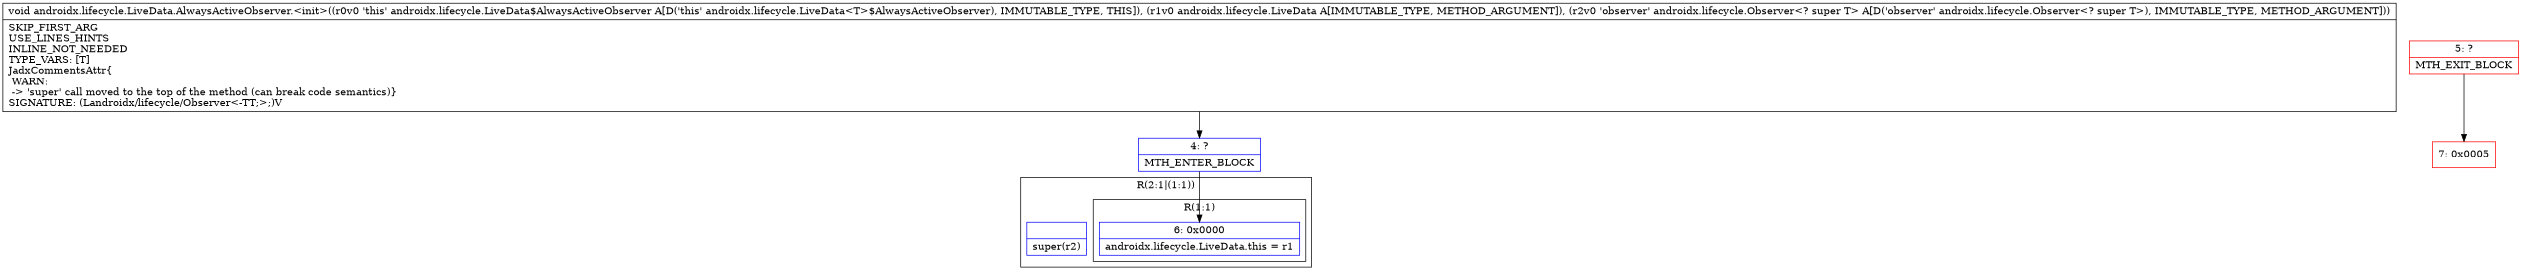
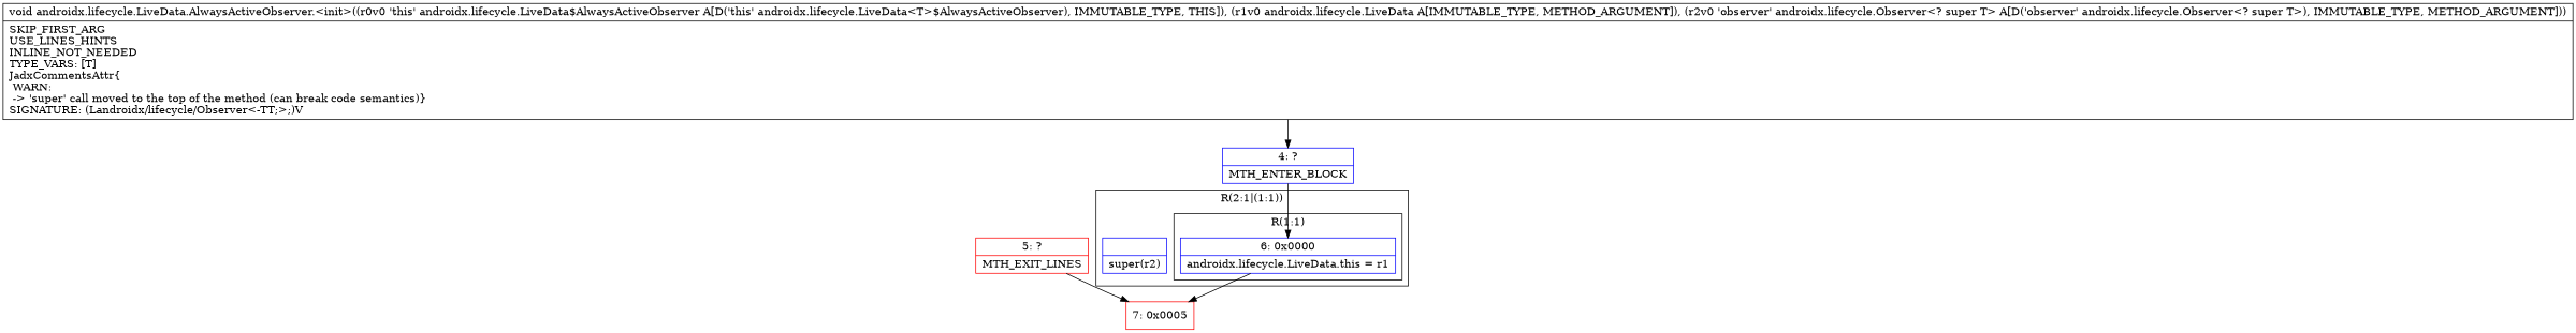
  digraph {
    node [color=blue shape=record]
    n1 [label="{6\:\ 0x0000|androidx.lifecycle.LiveData.this = r1\l}"]
    n2 [label="{|super(r2)\l}"]
    n3 [color=red label="{7\:\ 0x0005}"]
    n4 [label="{4\:\ ?|MTH_ENTER_BLOCK\l}"]
-   n5 [color=red label="{5\:\ ?|MTH_EXIT_BLOCK\l}"]
+   n5 [color=red label="{5\:\ ?|MTH_EXIT_LINES\l}"]
    n6 [label="{void androidx.lifecycle.LiveData.AlwaysActiveObserver.\<init\>((r0v0 'this' androidx.lifecycle.LiveData$AlwaysActiveObserver A[D('this' androidx.lifecycle.LiveData\<T\>$AlwaysActiveObserver), IMMUTABLE_TYPE, THIS]), (r1v0 androidx.lifecycle.LiveData A[IMMUTABLE_TYPE, METHOD_ARGUMENT]), (r2v0 'observer' androidx.lifecycle.Observer\<? super T\> A[D('observer' androidx.lifecycle.Observer\<? super T\>), IMMUTABLE_TYPE, METHOD_ARGUMENT]))  | SKIP_FIRST_ARG\lUSE_LINES_HINTS\lINLINE_NOT_NEEDED\lTYPE_VARS: [T]\lJadxCommentsAttr\{\l WARN: \l \-\> 'super' call moved to the top of the method (can break code semantics)\}\lSIGNATURE: (Landroidx\/lifecycle\/Observer\<\-TT;\>;)V\l}" color=""]
    subgraph cluster_1 {
      label="R(2:1|(1:1))"
      n2
      subgraph cluster_2 {
        label="R(1:1)"
        n1
      }
    }
+   n1 -> n3
    n4 -> n1
    n5 -> n3
    n6 -> n4
  }
